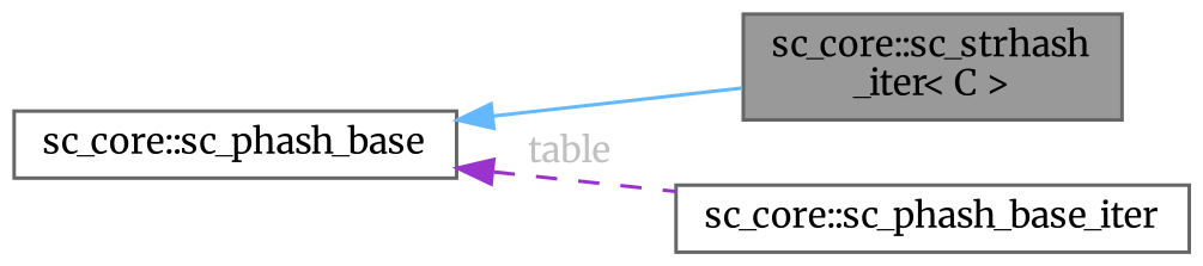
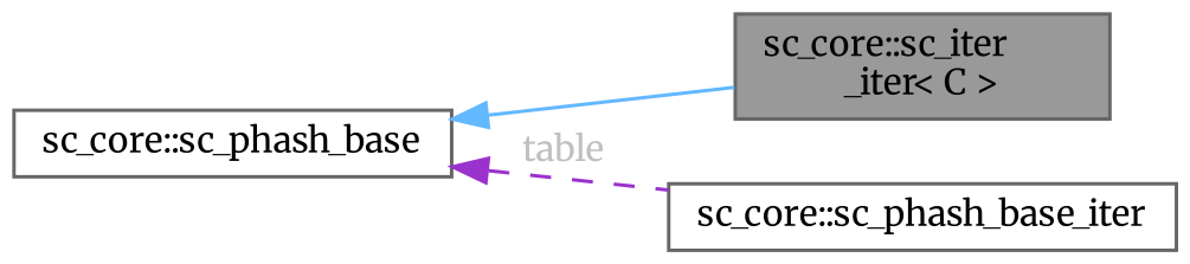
  digraph {
    fontname=Merriweather
    rankdir=LR
    node [color=gray40 fillcolor=white fontname=Merriweather fontsize=10 shape=box style=filled]
    edge [dir=back fontname=Merriweather fontsize=10 labelfontname=FreeSans labelfontsize=10]
-   n1 [fillcolor=grey60 fontcolor=black height=0.2 label="sc_core::sc_strhash\l_iter\< C \>" width=0.4]
+   n1 [fillcolor=grey60 fontcolor=black height=0.2 label="sc_core::sc_iter\l_iter\< C \>" width=0.4]
    n2 [height=0.2 label="sc_core::sc_phash_base_iter" width=0.4]
    n3 [height=0.2 label="sc_core::sc_phash_base" width=0.4]
    n3 -> n1 [color=steelblue1 style=solid]
    n3 -> n2 [color=darkorchid3 fontcolor=grey label=" table" style=dashed]
  }
